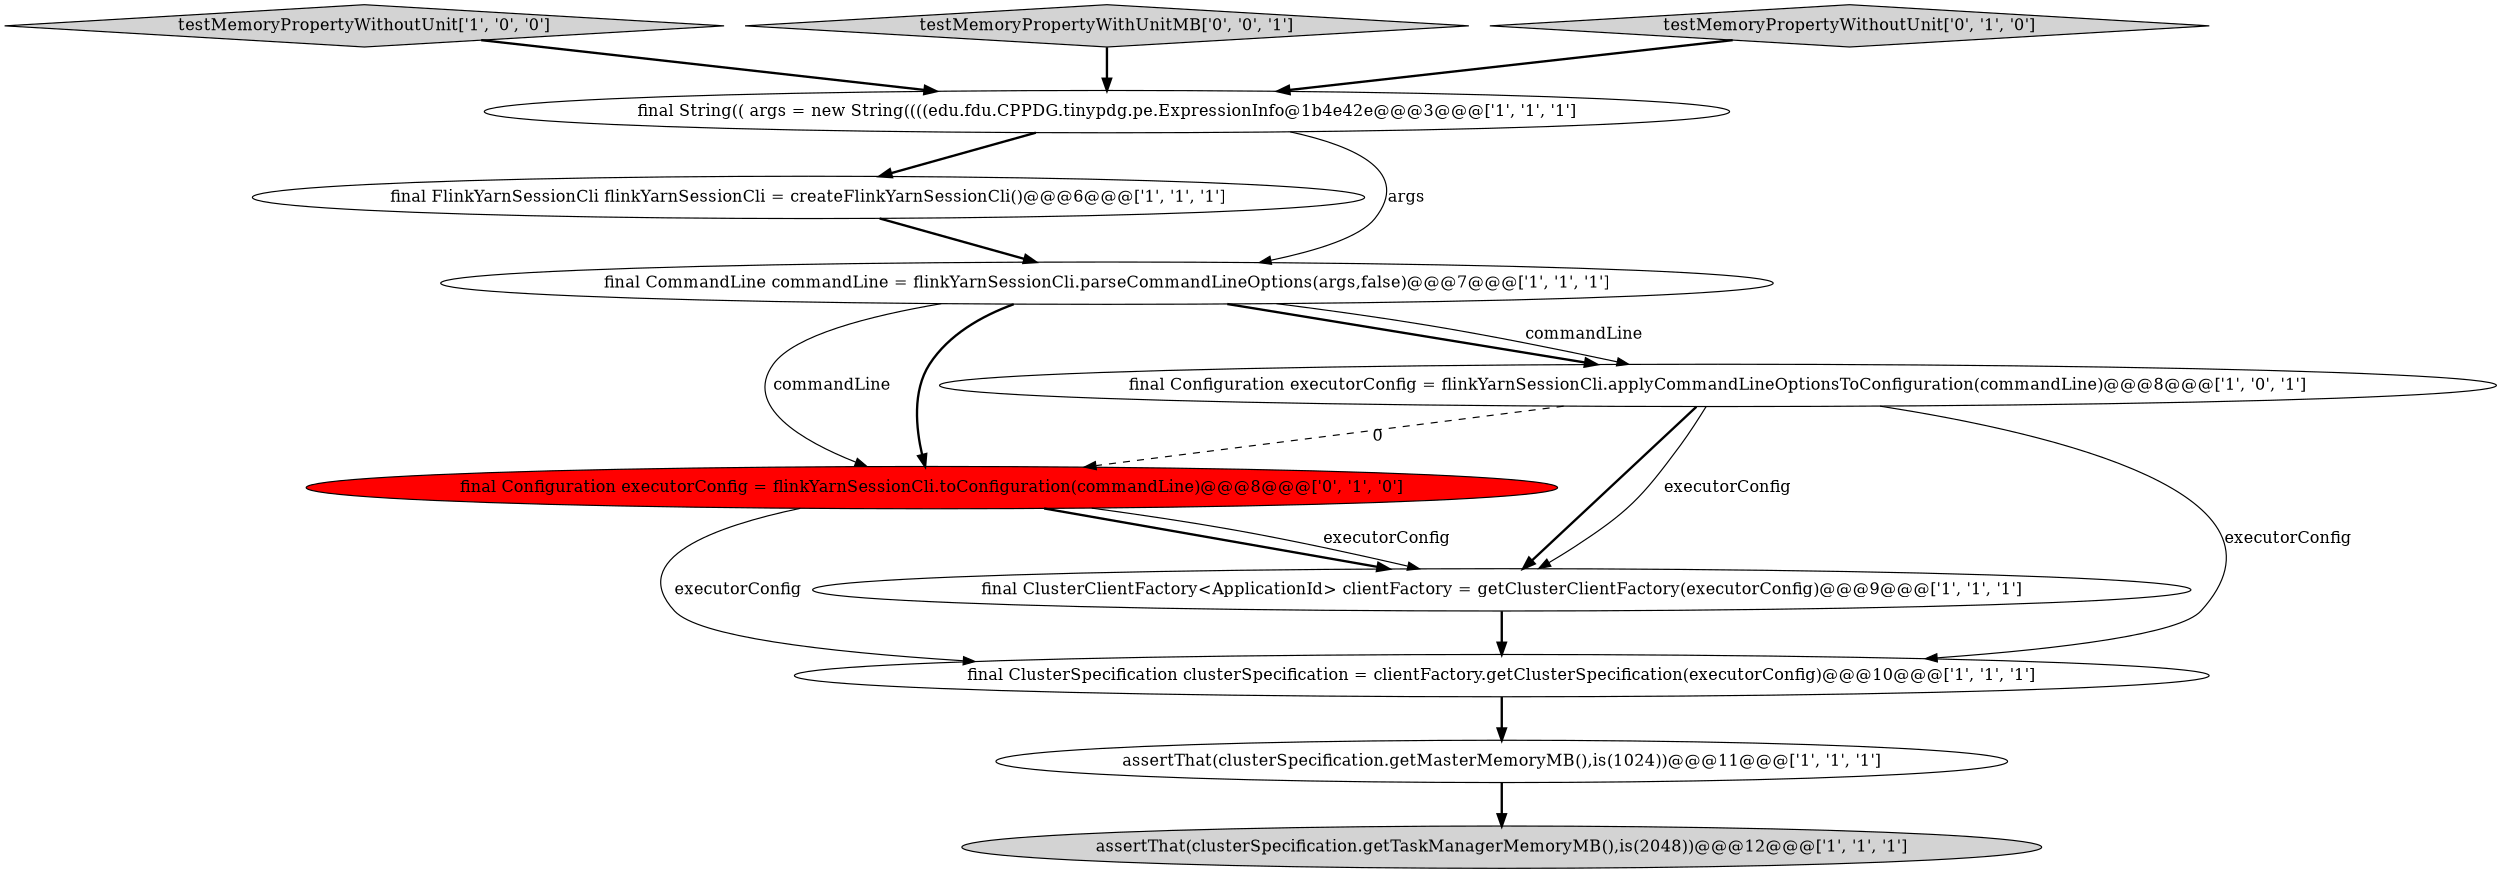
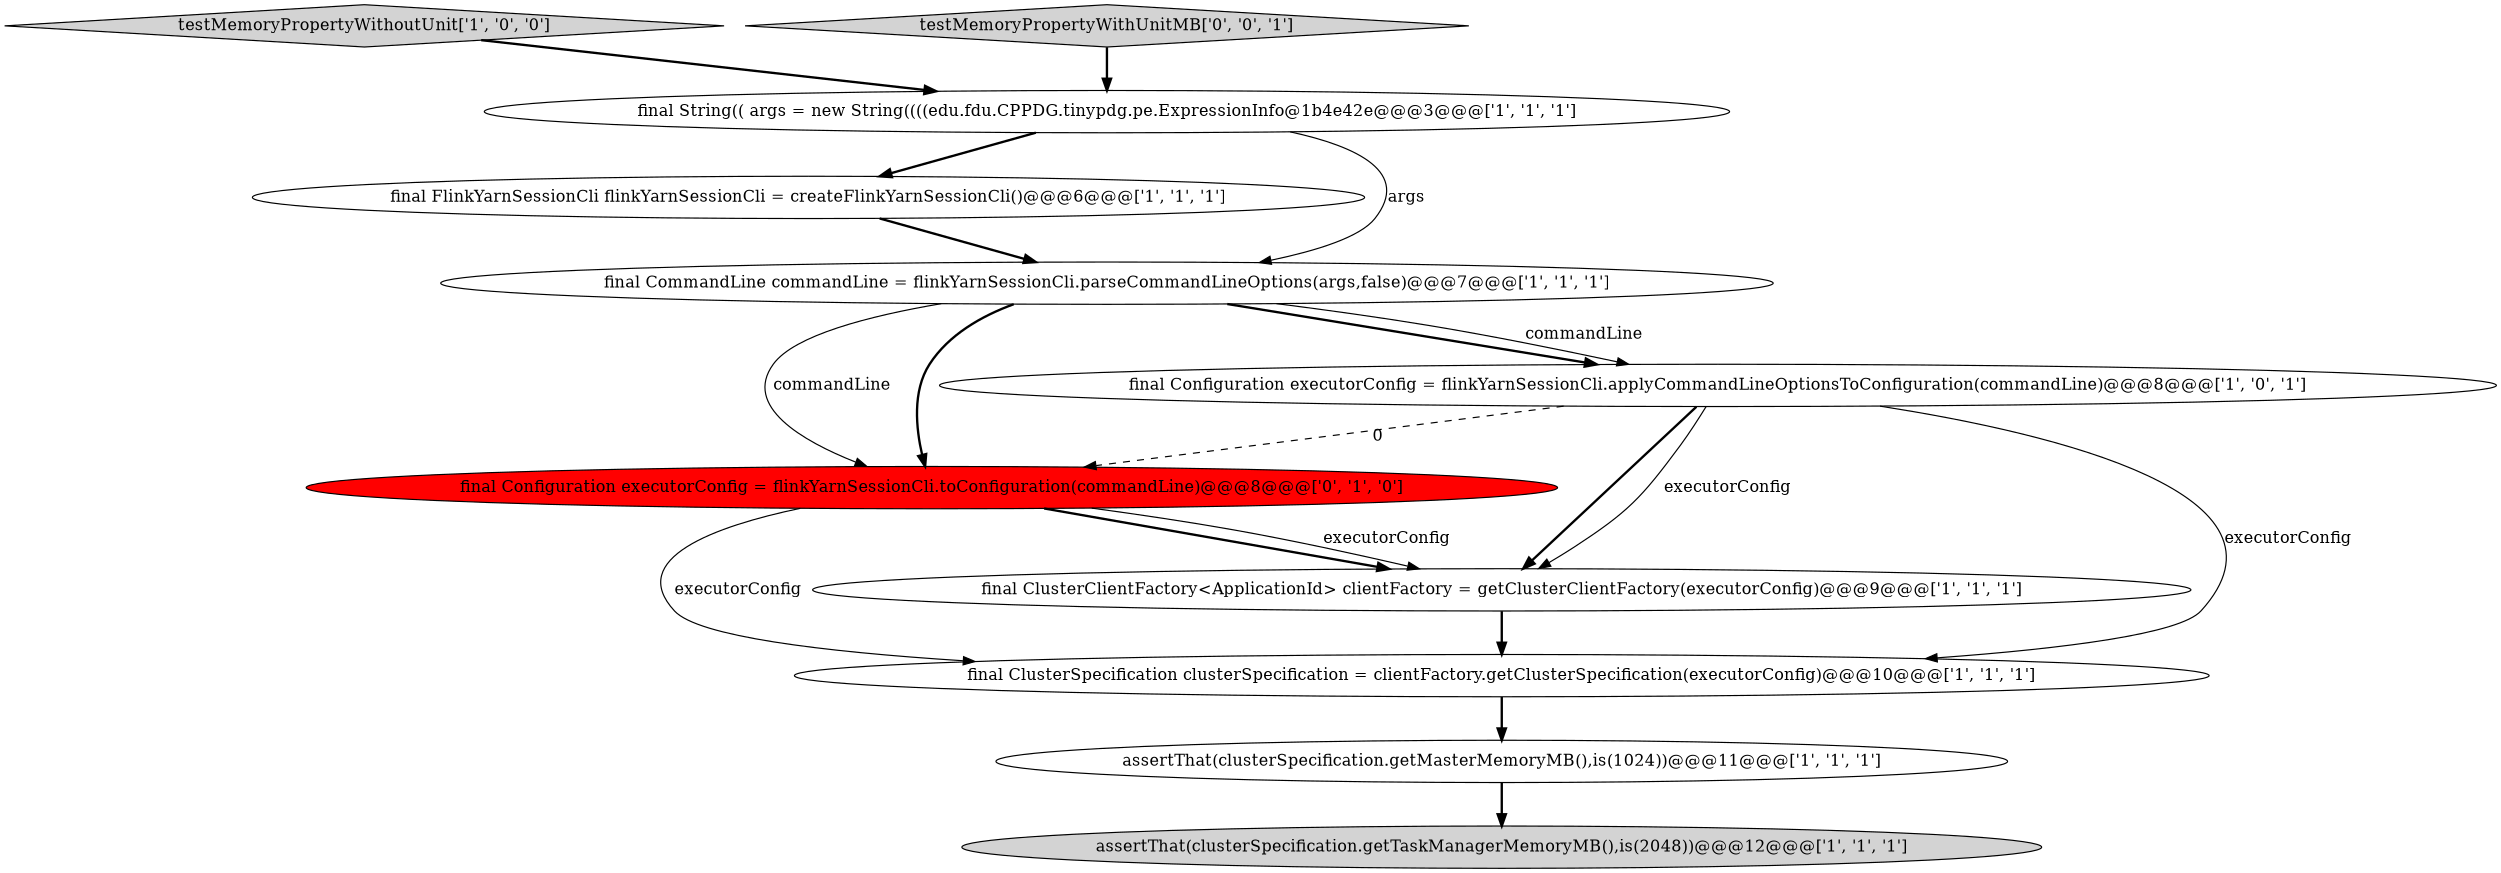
  digraph {
    node [fillcolor=white shape=ellipse style=filled]
    edge [style=bold]
    n1 [label="final FlinkYarnSessionCli flinkYarnSessionCli = createFlinkYarnSessionCli()@@@6@@@['1', '1', '1']"]
    n2 [label="final CommandLine commandLine = flinkYarnSessionCli.parseCommandLineOptions(args,false)@@@7@@@['1', '1', '1']"]
    n3 [fillcolor=red label="final Configuration executorConfig = flinkYarnSessionCli.toConfiguration(commandLine)@@@8@@@['0', '1', '0']"]
    n4 [label="final Configuration executorConfig = flinkYarnSessionCli.applyCommandLineOptionsToConfiguration(commandLine)@@@8@@@['1', '0', '1']"]
    n5 [label="final ClusterSpecification clusterSpecification = clientFactory.getClusterSpecification(executorConfig)@@@10@@@['1', '1', '1']"]
    n6 [label="assertThat(clusterSpecification.getMasterMemoryMB(),is(1024))@@@11@@@['1', '1', '1']"]
    n7 [label="final String(( args = new String((((edu.fdu.CPPDG.tinypdg.pe.ExpressionInfo@1b4e42e@@@3@@@['1', '1', '1']"]
    n8 [fillcolor=lightgray label="assertThat(clusterSpecification.getTaskManagerMemoryMB(),is(2048))@@@12@@@['1', '1', '1']"]
    n9 [fillcolor=lightgray label="testMemoryPropertyWithoutUnit['1', '0', '0']" shape=diamond]
    n10 [fillcolor=lightgray label="testMemoryPropertyWithUnitMB['0', '0', '1']" shape=diamond]
-   n11 [fillcolor=lightgray label="testMemoryPropertyWithoutUnit['0', '1', '0']" shape=diamond]
    n12 [label="final ClusterClientFactory<ApplicationId> clientFactory = getClusterClientFactory(executorConfig)@@@9@@@['1', '1', '1']"]
    n1 -> n2
    n2 -> n3 [label=commandLine style=solid]
    n2 -> n3
    n2 -> n4
    n2 -> n4 [label=commandLine style=solid]
    n3 -> n5 [label=executorConfig style=solid]
    n3 -> n12
    n3 -> n12 [label=executorConfig style=solid]
    n4 -> n3 [label=0 style=dashed]
    n4 -> n5 [label=executorConfig style=solid]
    n4 -> n12
    n4 -> n12 [label=executorConfig style=solid]
    n5 -> n6
    n6 -> n8
    n7 -> n1
    n7 -> n2 [label=args style=solid]
    n9 -> n7
    n10 -> n7
-   n11 -> n7
    n12 -> n5
  }
